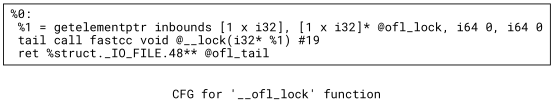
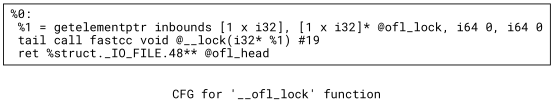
  digraph {
    label="CFG for '__ofl_lock' function"
    fontname="Roboto Mono"
-   n1 [label="{%0:\l  %1 = getelementptr inbounds [1 x i32], [1 x i32]* @ofl_lock, i64 0, i64 0\l  tail call fastcc void @__lock(i32* %1) #19\l  ret %struct._IO_FILE.48** @ofl_tail\l}" shape=record fontname="Roboto Mono"]
+   n1 [label="{%0:\l  %1 = getelementptr inbounds [1 x i32], [1 x i32]* @ofl_lock, i64 0, i64 0\l  tail call fastcc void @__lock(i32* %1) #19\l  ret %struct._IO_FILE.48** @ofl_head\l}" shape=record fontname="Roboto Mono"]
  }
